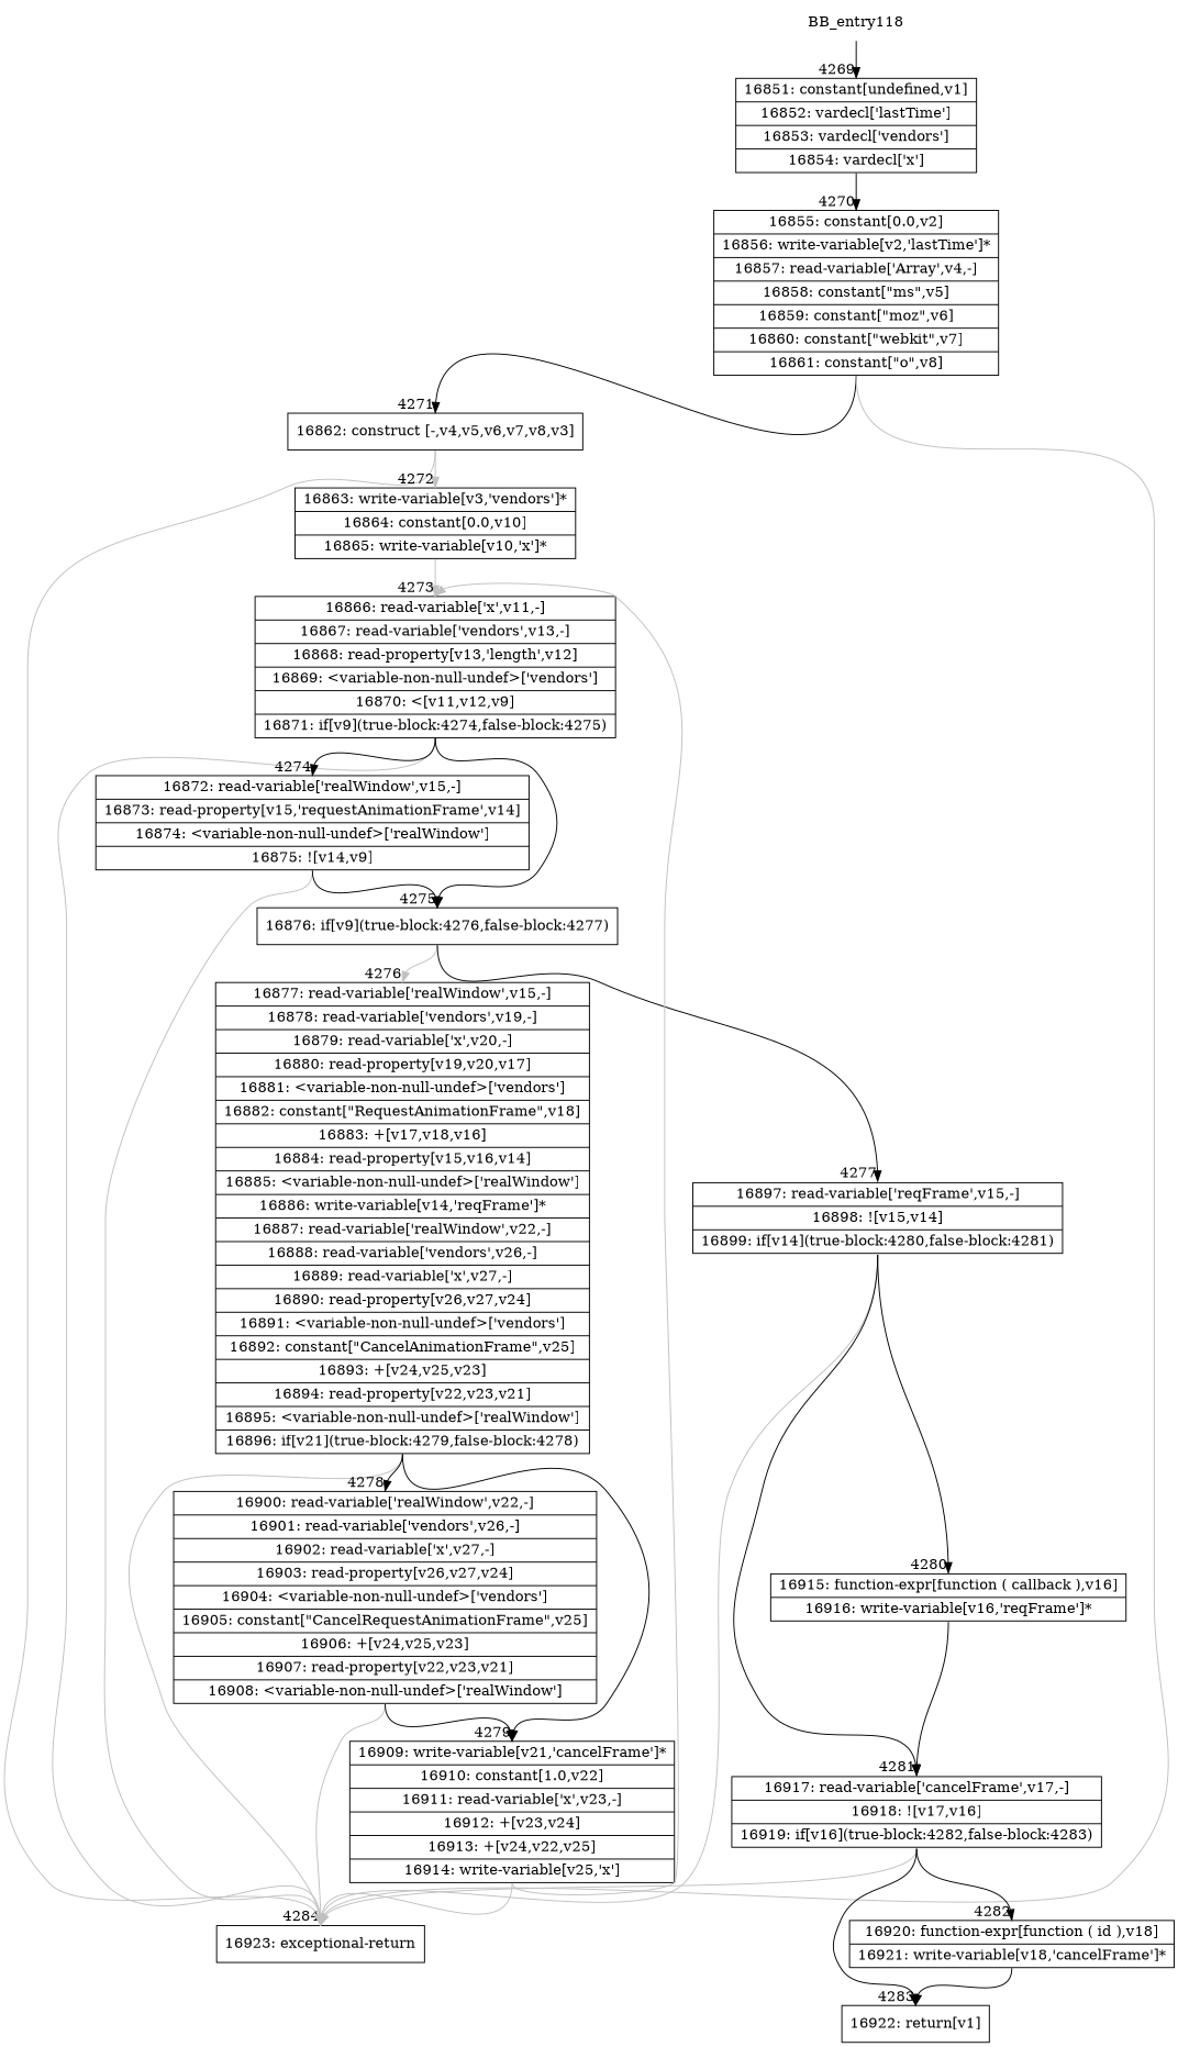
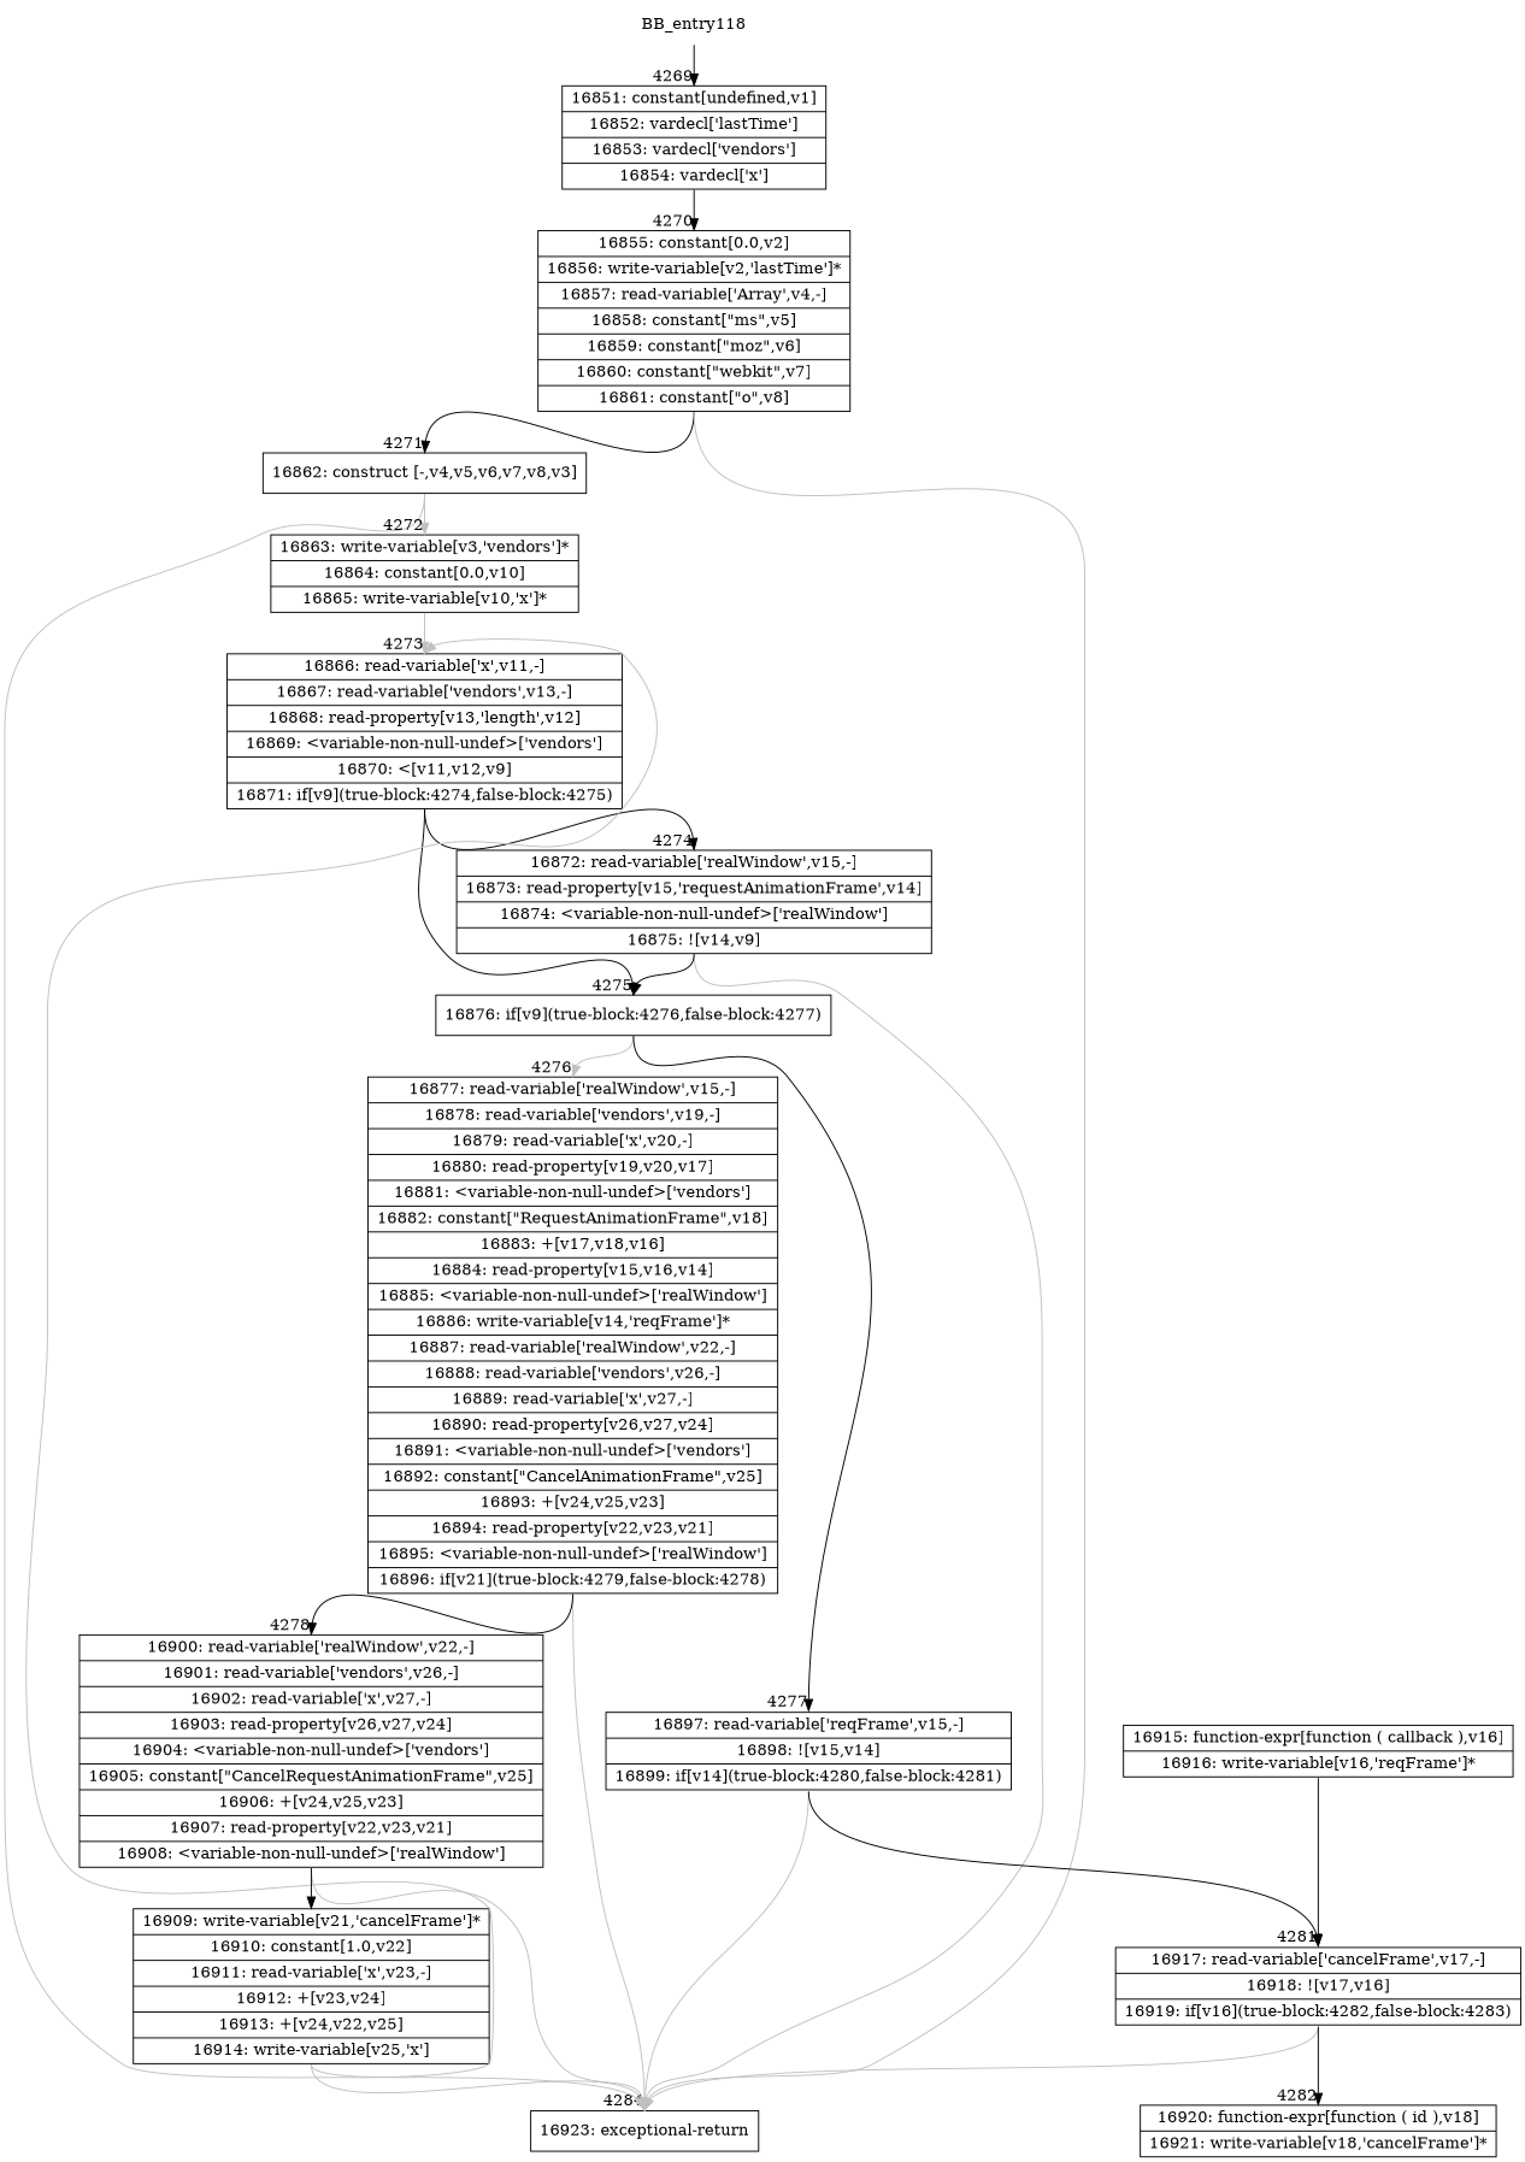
  digraph {
    rankdir=TD
    node [shape=record]
    edge [headport=n tailport=s]
    n1 [label=BB_entry118 shape=none]
    n2 [label="{16851: constant[undefined,v1]|16852: vardecl['lastTime']|16853: vardecl['vendors']|16854: vardecl['x']}"]
    n3 [label="{16855: constant[0.0,v2]|16856: write-variable[v2,'lastTime']*|16857: read-variable['Array',v4,-]|16858: constant[\"ms\",v5]|16859: constant[\"moz\",v6]|16860: constant[\"webkit\",v7]|16861: constant[\"o\",v8]}"]
    n4 [label="{16862: construct [-,v4,v5,v6,v7,v8,v3]}"]
    n5 [label="{16923: exceptional-return}"]
    n6 [label="{16863: write-variable[v3,'vendors']*|16864: constant[0.0,v10]|16865: write-variable[v10,'x']*}"]
    n7 [label="{16866: read-variable['x',v11,-]|16867: read-variable['vendors',v13,-]|16868: read-property[v13,'length',v12]|16869: \<variable-non-null-undef\>['vendors']|16870: \<[v11,v12,v9]|16871: if[v9](true-block:4274,false-block:4275)}"]
    n8 [label="{16876: if[v9](true-block:4276,false-block:4277)}"]
    n9 [label="{16872: read-variable['realWindow',v15,-]|16873: read-property[v15,'requestAnimationFrame',v14]|16874: \<variable-non-null-undef\>['realWindow']|16875: ![v14,v9]}"]
    n10 [label="{16877: read-variable['realWindow',v15,-]|16878: read-variable['vendors',v19,-]|16879: read-variable['x',v20,-]|16880: read-property[v19,v20,v17]|16881: \<variable-non-null-undef\>['vendors']|16882: constant[\"RequestAnimationFrame\",v18]|16883: +[v17,v18,v16]|16884: read-property[v15,v16,v14]|16885: \<variable-non-null-undef\>['realWindow']|16886: write-variable[v14,'reqFrame']*|16887: read-variable['realWindow',v22,-]|16888: read-variable['vendors',v26,-]|16889: read-variable['x',v27,-]|16890: read-property[v26,v27,v24]|16891: \<variable-non-null-undef\>['vendors']|16892: constant[\"CancelAnimationFrame\",v25]|16893: +[v24,v25,v23]|16894: read-property[v22,v23,v21]|16895: \<variable-non-null-undef\>['realWindow']|16896: if[v21](true-block:4279,false-block:4278)}"]
    n11 [label="{16897: read-variable['reqFrame',v15,-]|16898: ![v15,v14]|16899: if[v14](true-block:4280,false-block:4281)}"]
    n12 [label="{16909: write-variable[v21,'cancelFrame']*|16910: constant[1.0,v22]|16911: read-variable['x',v23,-]|16912: +[v23,v24]|16913: +[v24,v22,v25]|16914: write-variable[v25,'x']}"]
    n13 [label="{16900: read-variable['realWindow',v22,-]|16901: read-variable['vendors',v26,-]|16902: read-variable['x',v27,-]|16903: read-property[v26,v27,v24]|16904: \<variable-non-null-undef\>['vendors']|16905: constant[\"CancelRequestAnimationFrame\",v25]|16906: +[v24,v25,v23]|16907: read-property[v22,v23,v21]|16908: \<variable-non-null-undef\>['realWindow']}"]
    n14 [label="{16915: function-expr[function ( callback ),v16]|16916: write-variable[v16,'reqFrame']*}"]
    n15 [label="{16917: read-variable['cancelFrame',v17,-]|16918: ![v17,v16]|16919: if[v16](true-block:4282,false-block:4283)}"]
    n16 [label="{16920: function-expr[function ( id ),v18]|16921: write-variable[v18,'cancelFrame']*}"]
-   n17 [label="{16922: return[v1]}"]
    n1 -> n2 [headlabel="    4269"]
    n2 -> n3 [headlabel="      4270"]
    n3 -> n4 [headlabel="      4271"]
    n3 -> n5 [color=gray headlabel="      4284"]
    n4 -> n5 [color=gray]
    n4 -> n6 [color=gray headlabel="      4272"]
    n6 -> n7 [color=gray headlabel="      4273"]
-   n7 -> n5 [color=gray]
    n7 -> n8 [headlabel="      4275"]
    n7 -> n9 [headlabel="      4274"]
    n8 -> n10 [color=gray headlabel="      4276"]
    n8 -> n11 [headlabel="      4277"]
    n9 -> n5 [color=gray]
    n9 -> n8
    n10 -> n5 [color=gray]
-   n10 -> n12 [headlabel="      4279"]
    n10 -> n13 [headlabel="      4278"]
    n11 -> n5 [color=gray]
-   n11 -> n14 [headlabel="      4280"]
    n11 -> n15 [headlabel="      4281"]
    n12 -> n5 [color=gray]
    n12 -> n7 [color=gray]
    n13 -> n5 [color=gray]
    n13 -> n12
    n14 -> n15
    n15 -> n5 [color=gray]
    n15 -> n16 [headlabel="      4282"]
-   n15 -> n17 [headlabel="      4283"]
-   n16 -> n17
  }
